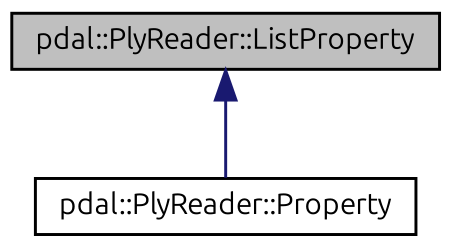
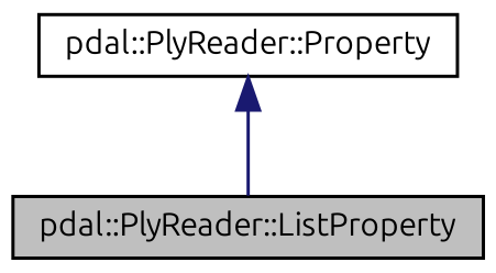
  digraph {
    fontname=Ubuntu
    node [color=black fontname=Ubuntu fontsize=10 shape=record style=filled]
    n1 [fillcolor=grey75 fontcolor=black height=0.2 label="pdal::PlyReader::ListProperty" width=0.4]
    n2 [fillcolor=white height=0.2 label="pdal::PlyReader::Property" width=0.4]
-   n1 -> n2 [color=midnightblue dir=back fontname=Ubuntu fontsize=10 labelfontname=Helvetica labelfontsize=10 style=solid]
+   n2 -> n1 [color=midnightblue dir=back fontname=Ubuntu fontsize=10 labelfontname=Helvetica labelfontsize=10 style=solid]
  }
